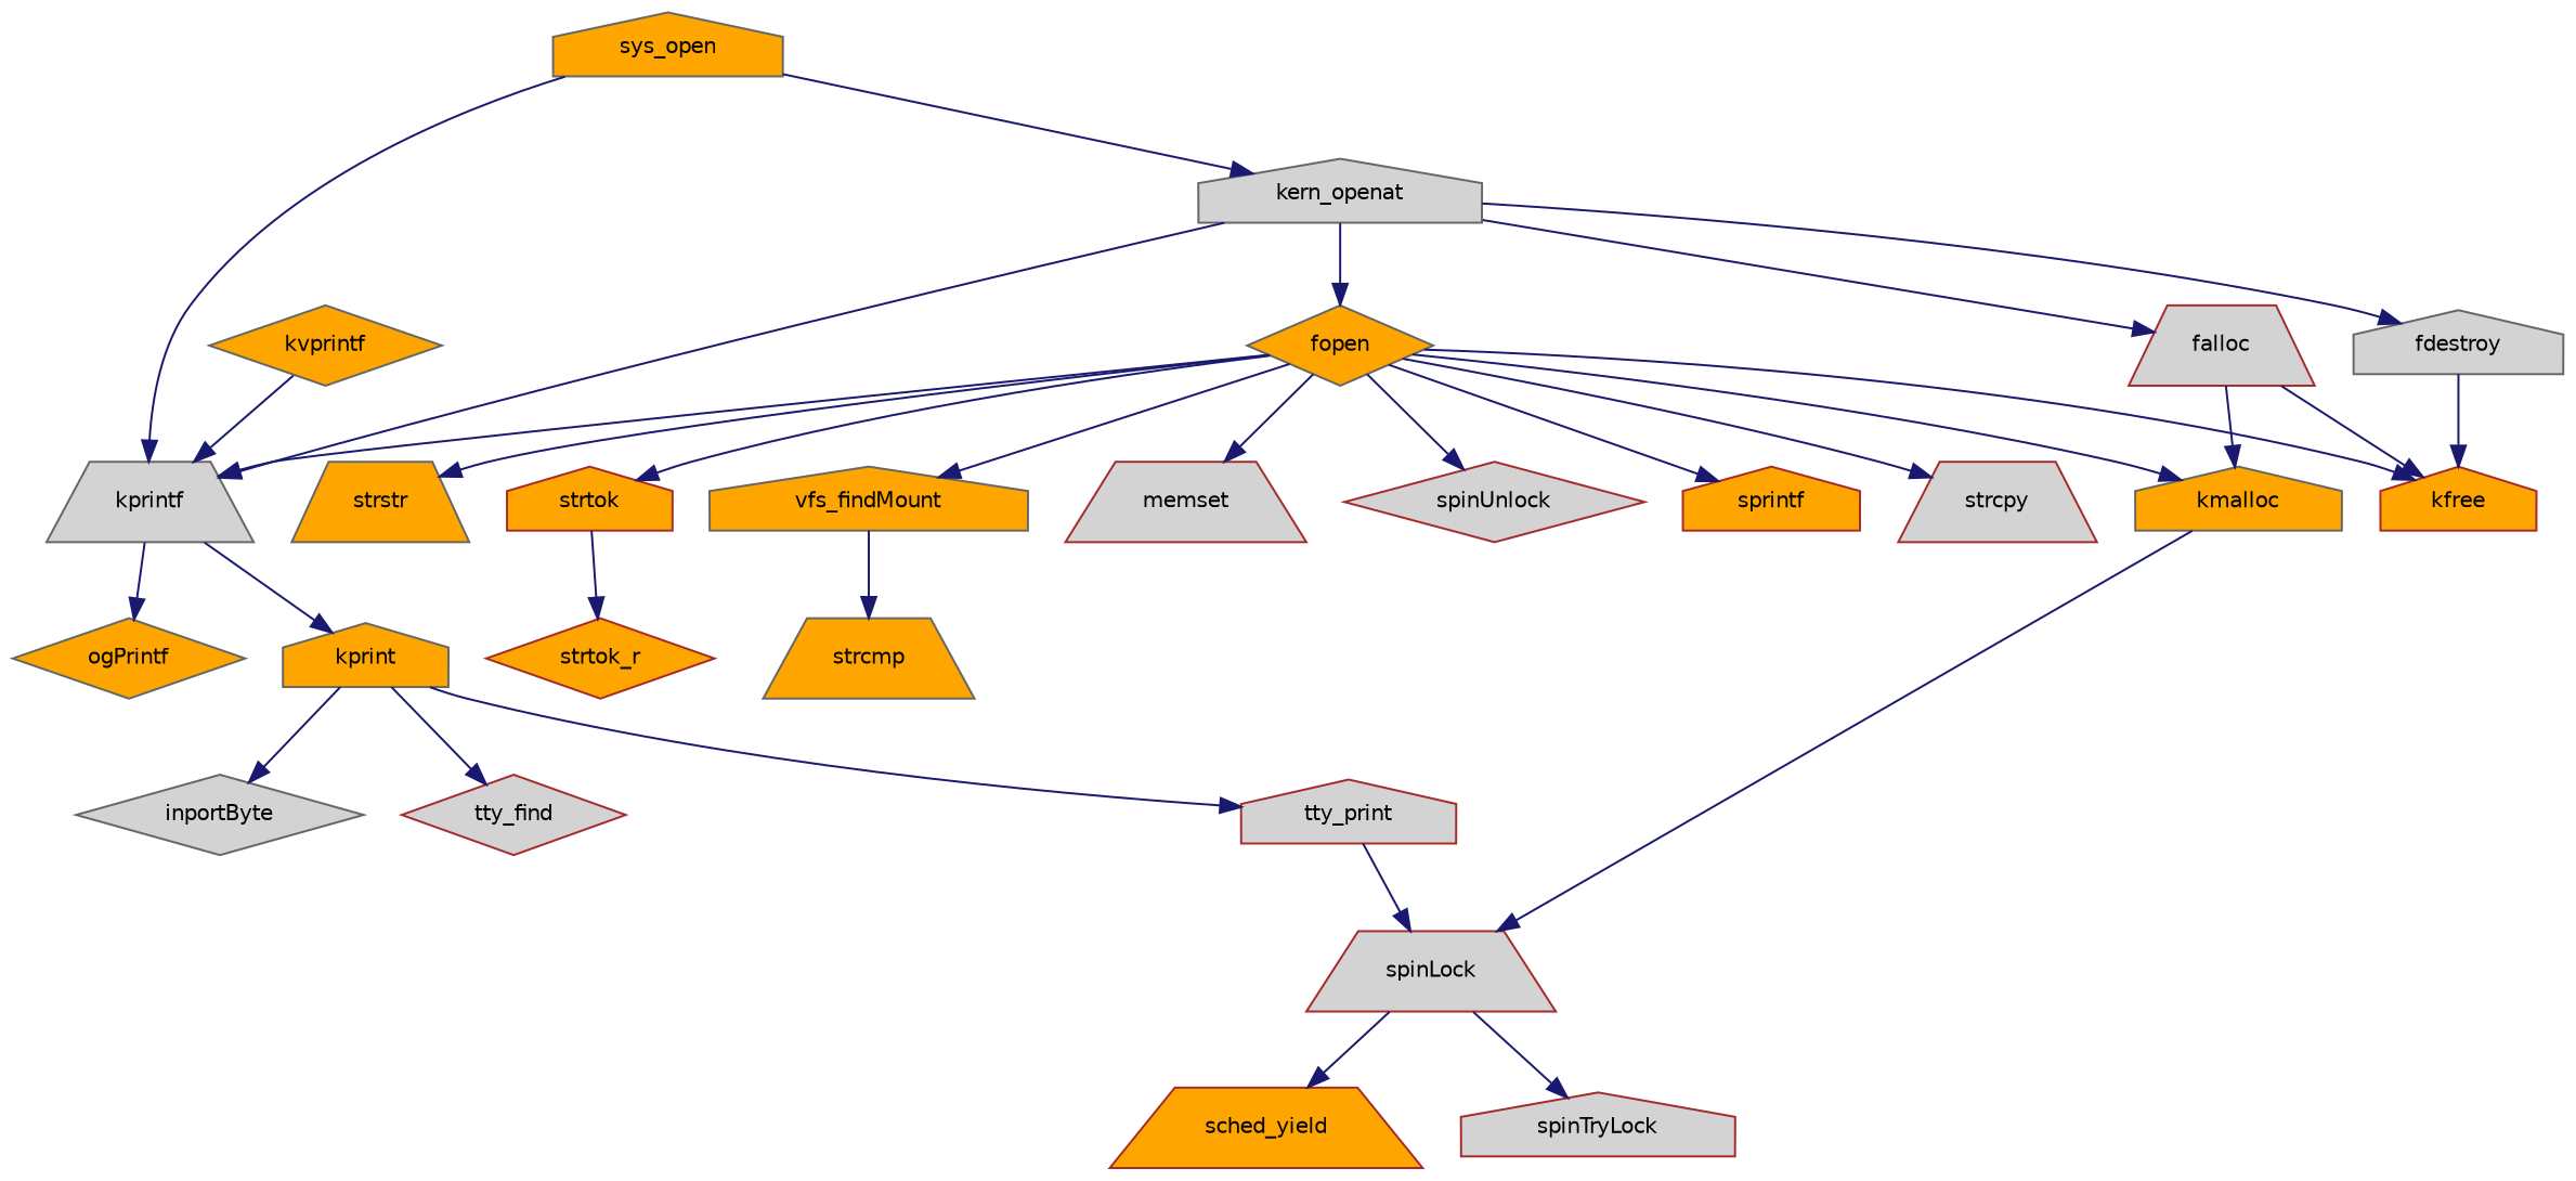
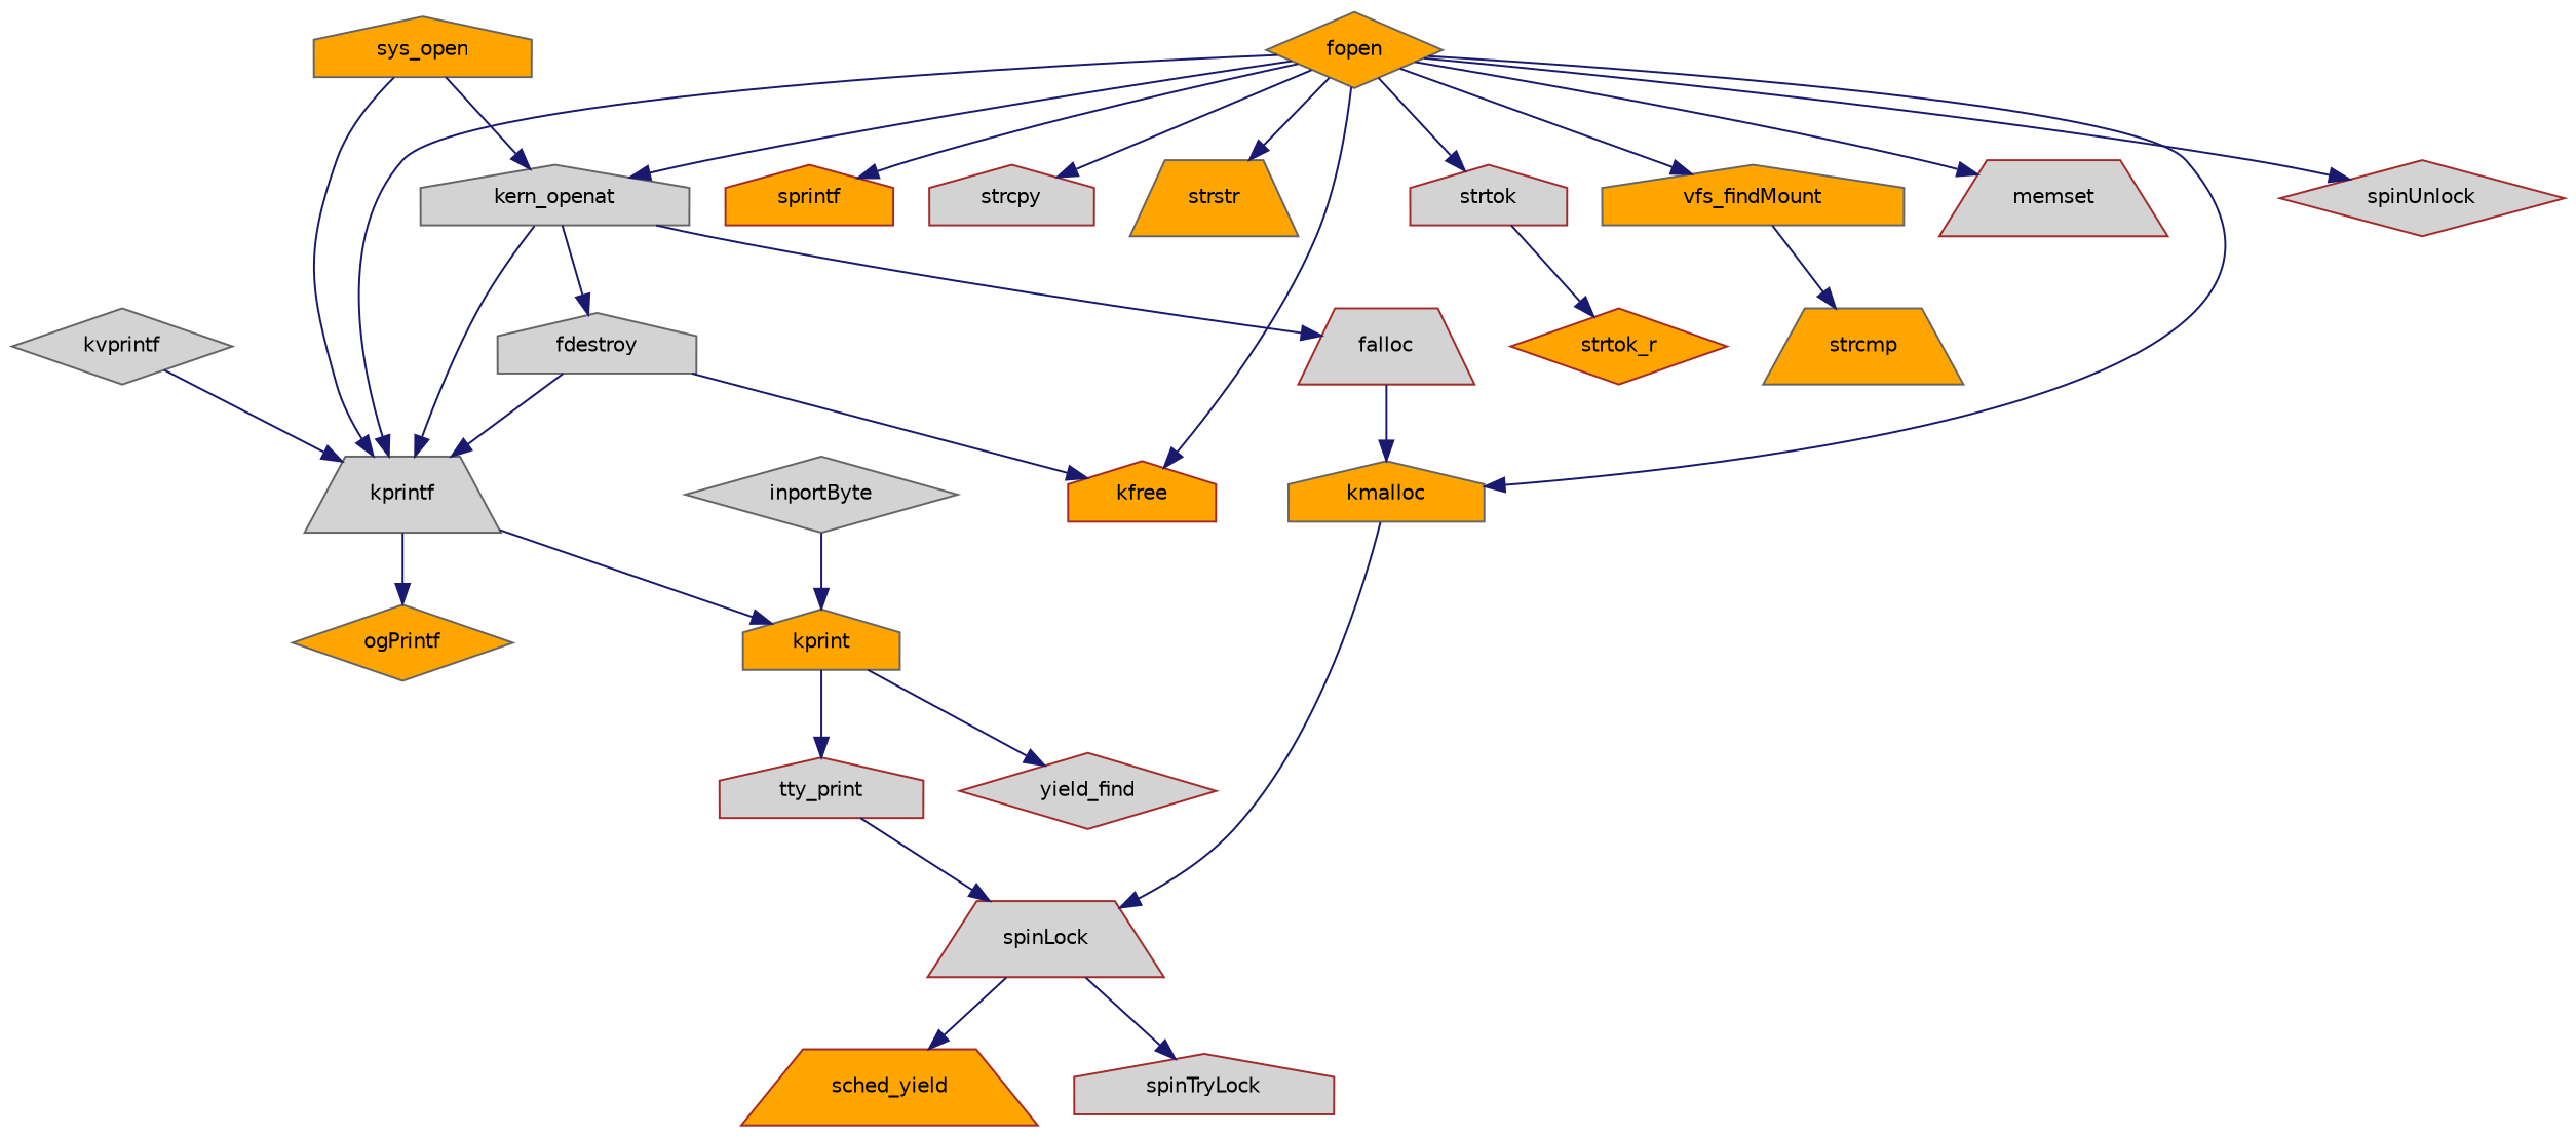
  digraph {
    rankdir=TB
    node [color=gray40 fillcolor=orange fontname=Helvetica fontsize=10 shape=house style=filled]
    edge [color=midnightblue fontname=Helvetica fontsize=10 labelfontname=Helvetica labelfontsize=10 style=solid]
    n1 [fontcolor=black height=0.2 label=sys_open width=0.4]
    n2 [fillcolor=lightgrey height=0.2 label=kern_openat width=0.4]
    n3 [fillcolor=lightgrey height=0.2 label=kprintf shape=trapezium width=0.4]
    n4 [color=brown fillcolor=lightgrey height=0.2 label=falloc shape=trapezium width=0.4]
    n5 [fillcolor=lightgrey height=0.2 label=fdestroy width=0.4]
    n6 [height=0.2 label=fopen shape=diamond width=0.4]
    n7 [height=0.2 label=kprint width=0.4]
    n8 [height=0.2 label=ogPrintf shape=diamond width=0.4]
    n9 [color=brown height=0.2 label=kfree width=0.4]
    n10 [height=0.2 label=kmalloc width=0.4]
    n11 [color=brown fillcolor=lightgrey height=0.2 label=memset shape=trapezium width=0.4]
    n12 [color=brown fillcolor=lightgrey height=0.2 label=spinUnlock shape=diamond width=0.4]
    n13 [color=brown height=0.2 label=sprintf width=0.4]
-   n14 [color=brown fillcolor=lightgrey height=0.2 label=strcpy shape=trapezium width=0.4]
+   n14 [color=brown fillcolor=lightgrey height=0.2 label=strcpy width=0.4]
    n15 [height=0.2 label=strstr shape=trapezium width=0.4]
-   n16 [color=brown height=0.2 label=strtok width=0.4]
+   n16 [color=brown fillcolor=lightgrey height=0.2 label=strtok width=0.4]
    n17 [height=0.2 label=vfs_findMount width=0.4]
    n18 [color=brown fillcolor=lightgrey height=0.2 label=spinLock shape=trapezium width=0.4]
    n19 [color=brown height=0.2 label=sched_yield shape=trapezium width=0.4]
    n20 [color=brown fillcolor=lightgrey height=0.2 label=spinTryLock width=0.4]
    n21 [fillcolor=lightgrey height=0.2 label=inportByte shape=diamond width=0.4]
-   n22 [color=brown fillcolor=lightgrey height=0.2 label=tty_find shape=diamond width=0.4]
+   n22 [color=brown fillcolor=lightgrey height=0.2 label=yield_find shape=diamond width=0.4]
    n23 [color=brown fillcolor=lightgrey height=0.2 label=tty_print width=0.4]
-   n24 [height=0.2 label=kvprintf shape=diamond width=0.4]
+   n24 [fillcolor=lightgrey height=0.2 label=kvprintf shape=diamond width=0.4]
    n25 [color=brown height=0.2 label=strtok_r shape=diamond width=0.4]
    n26 [height=0.2 label=strcmp shape=trapezium width=0.4]
    n1 -> n2
    n1 -> n3
    n2 -> n3
    n2 -> n4
    n2 -> n5
-   n2 -> n6
+   n6 -> n2
    n3 -> n7
    n3 -> n8
-   n4 -> n9
    n4 -> n10
+   n5 -> n3
    n5 -> n9
    n6 -> n3
    n6 -> n9
    n6 -> n10
    n6 -> n11
    n6 -> n12
    n6 -> n13
    n6 -> n14
    n6 -> n15
    n6 -> n16
    n6 -> n17
-   n7 -> n21
+   n21 -> n7
    n7 -> n22
    n7 -> n23
    n10 -> n18
    n16 -> n25
    n17 -> n26
    n18 -> n19
    n18 -> n20
    n23 -> n18
    n24 -> n3
  }
